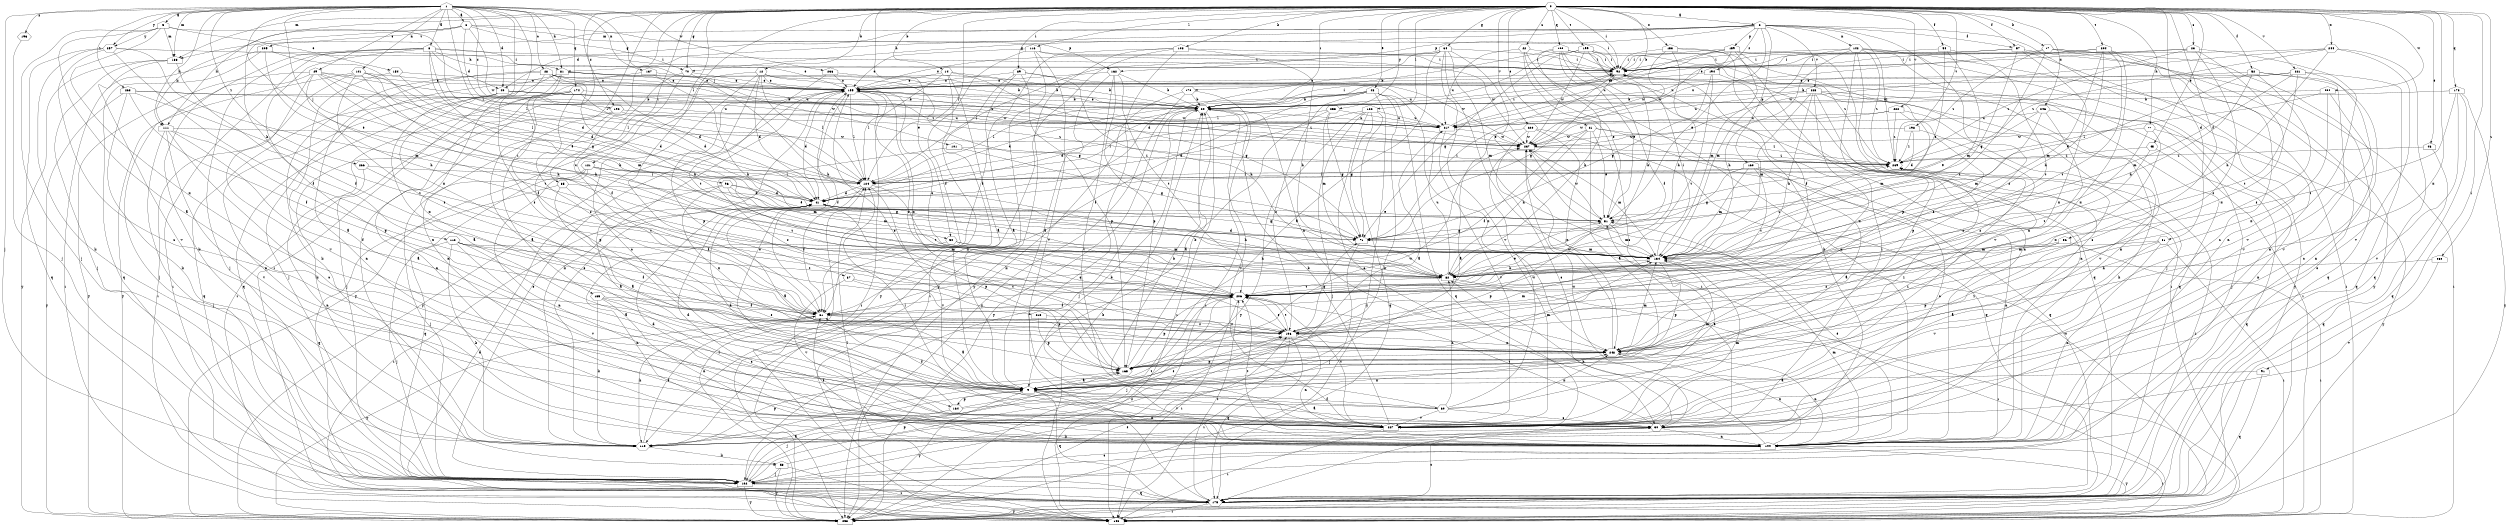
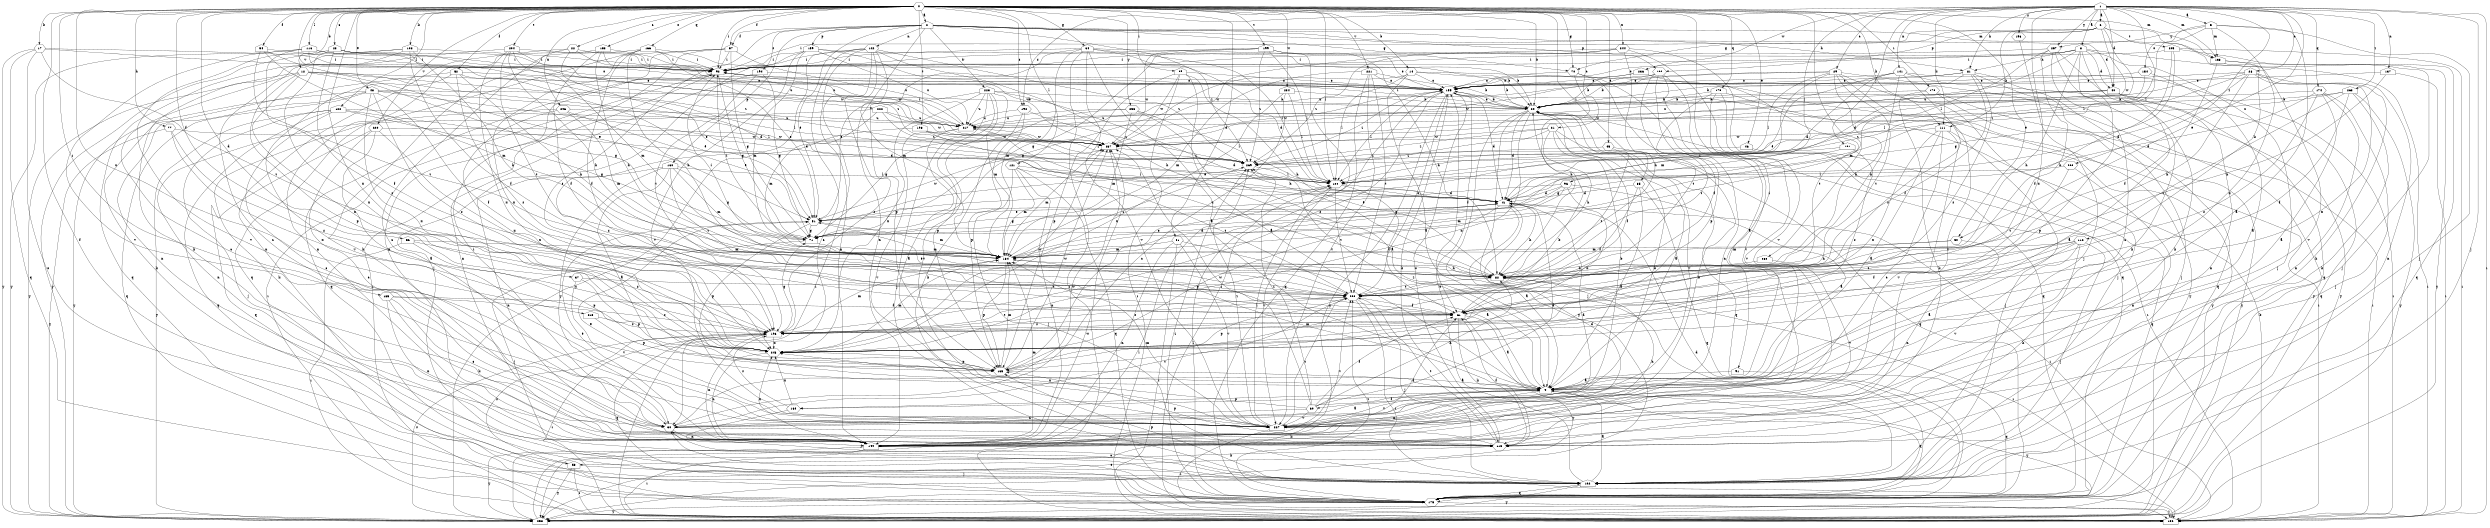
  strict digraph {
    node [shape=house]
    0 [shape=hexagon]
    2
    12 [shape=hexagon]
    14 [shape=hexagon]
    17 [shape=hexagon]
    20 [shape=hexagon]
    21 [shape=hexagon]
    22 [shape=hexagon]
    23
    31 [shape=hexagon]
    37 [shape=hexagon]
    45 [shape=hexagon]
    46
    48
    50 [shape=hexagon]
    52
    53
    54
    56
    57
    64
    70 [shape=hexagon]
    77 [shape=hexagon]
    85 [shape=hexagon]
    89
    91
    92
    108
    111
    116
    121 [shape=hexagon]
    122
    124 [shape=hexagon]
    133
    153
    166
    173
    176 [shape=hexagon]
    185 [shape=hexagon]
    192 [shape=hexagon]
    198
    199
    204
    213
    220 [shape=hexagon]
    221
    222
    234
    244 [shape=hexagon]
    246 [shape=hexagon]
    248 [shape=hexagon]
    253 [shape=hexagon]
    260
    40
    81
    51 [shape=hexagon]
    142 [shape=hexagon]
    144
    159
    160
    162 [shape=hexagon]
    194
    196
    223
    269 [shape=hexagon]
    41
    155 [shape=hexagon]
    258
    30 [shape=hexagon]
    71
    165 [shape=hexagon]
    9
    102
    175 [shape=hexagon]
    206 [shape=hexagon]
    186
    227
    217
    237
    82
    61
    134
    113 [shape=hexagon]
    1
    5
    6 [shape=hexagon]
    8
    28
    29
    96 [shape=hexagon]
    101
    137
    141 [shape=hexagon]
    174 [shape=hexagon]
    193 [shape=hexagon]
    236
    257 [shape=hexagon]
    263
    266 [shape=hexagon]
    154 [shape=hexagon]
    112 [shape=hexagon]
    205
    164 [shape=hexagon]
    60 [shape=hexagon]
    0 -> 2 [label=a]
    0 -> 12 [label=b]
    0 -> 14 [label=b]
    0 -> 17 [label=b]
    0 -> 20 [label=b]
    0 -> 21 [label=c]
    0 -> 22 [label=c]
    0 -> 23 [label=c]
    0 -> 31 [label=d]
    0 -> 37 [label=d]
    0 -> 45 [label=e]
    0 -> 46 [label=e]
    0 -> 48 [label=e]
    0 -> 50 [label=e]
    0 -> 52 [label=f]
    0 -> 53 [label=f]
    0 -> 54 [label=f]
    0 -> 56 [label=f]
    0 -> 57 [label=f]
    0 -> 64 [label=g]
    0 -> 70 [label=g]
    0 -> 77 [label=h]
    0 -> 85 [label=i]
    0 -> 89 [label=i]
    0 -> 91 [label=i]
    0 -> 92 [label=i]
    0 -> 108 [label=k]
    0 -> 111 [label=k]
    0 -> 116 [label=l]
    0 -> 121 [label=l]
    0 -> 122 [label=l]
    0 -> 124 [label=l]
    0 -> 133 [label=m]
    0 -> 153 [label=o]
    0 -> 166 [label=q]
    0 -> 173 [label=q]
    0 -> 176 [label=r]
    0 -> 185 [label=r]
    0 -> 192 [label=s]
    0 -> 198 [label=t]
    0 -> 199 [label=t]
    0 -> 204 [label=t]
    0 -> 213 [label=u]
    0 -> 220 [label=v]
    0 -> 221 [label=v]
    0 -> 222 [label=v]
    0 -> 234 [label=w]
    0 -> 244 [label=x]
    0 -> 246 [label=x]
    0 -> 248 [label=x]
    0 -> 253 [label=y]
    0 -> 260 [label=z]
    2 -> 57 [label=f]
    2 -> 70 [label=g]
    2 -> 133 [label=m]
    2 -> 40 [label=d]
    2 -> 81 [label=h]
    2 -> 51 [label=e]
    2 -> 142 [label=n]
    2 -> 144 [label=n]
    2 -> 159 [label=p]
    2 -> 160 [label=p]
    2 -> 162 [label=p]
    2 -> 194 [label=s]
    2 -> 196 [label=s]
    2 -> 223 [label=v]
    2 -> 269 [label=z]
    12 -> 124 [label=l]
    12 -> 248 [label=x]
    12 -> 41 [label=d]
    12 -> 155 [label=o]
    12 -> 258 [label=y]
    12 -> 30 [label=c]
    12 -> 71 [label=g]
    12 -> 165 [label=p]
    14 -> 20 [label=b]
    14 -> 124 [label=l]
    14 -> 155 [label=o]
    14 -> 258 [label=y]
    14 -> 71 [label=g]
    14 -> 9 [label=a]
    17 -> 92 [label=i]
    17 -> 269 [label=z]
    17 -> 258 [label=y]
    17 -> 102 [label=o]
    17 -> 175 [label=q]
    17 -> 206 [label=t]
    20 -> 92 [label=i]
    20 -> 248 [label=x]
    20 -> 41 [label=d]
    20 -> 155 [label=o]
    20 -> 258 [label=y]
    20 -> 102 [label=j]
    20 -> 186 [label=r]
    20 -> 227 [label=v]
    20 -> 217 [label=u]
    21 -> 51 [label=e]
    21 -> 269 [label=z]
    21 -> 9 [label=a]
    21 -> 175 [label=q]
    21 -> 237 [label=w]
    21 -> 82 [label=h]
    21 -> 61 [label=f]
    22 -> 92 [label=i]
    22 -> 51 [label=e]
    22 -> 144 [label=n]
    22 -> 30 [label=c]
    22 -> 217 [label=u]
    23 -> 92 [label=i]
    23 -> 248 [label=x]
    23 -> 196 [label=s]
    23 -> 269 [label=z]
    23 -> 155 [label=o]
    23 -> 227 [label=v]
    31 -> 144 [label=n]
    31 -> 9 [label=a]
    31 -> 186 [label=r]
    31 -> 227 [label=v]
    31 -> 134 [label=m]
    37 -> 165 [label=p]
    37 -> 206 [label=t]
    37 -> 227 [label=v]
    45 -> 269 [label=z]
    45 -> 175 [label=q]
    45 -> 206 [label=t]
    46 -> 269 [label=z]
    46 -> 175 [label=q]
    48 -> 20 [label=b]
    48 -> 124 [label=l]
    48 -> 248 [label=x]
    48 -> 196 [label=s]
    48 -> 41 [label=d]
    48 -> 258 [label=y]
    48 -> 175 [label=q]
    48 -> 61 [label=f]
    48 -> 113 [label=k]
    50 -> 144 [label=n]
    50 -> 82 [label=h]
    50 -> 134 [label=m]
    52 -> 51 [label=e]
    52 -> 144 [label=n]
    52 -> 196 [label=s]
    52 -> 155 [label=o]
    52 -> 227 [label=v]
    52 -> 82 [label=h]
    53 -> 196 [label=s]
    53 -> 258 [label=y]
    53 -> 102 [label=j]
    53 -> 186 [label=r]
    54 -> 92 [label=i]
    54 -> 51 [label=e]
    54 -> 206 [label=t]
    54 -> 134 [label=m]
    56 -> 196 [label=s]
    56 -> 165 [label=p]
    56 -> 186 [label=r]
    56 -> 134 [label=m]
    57 -> 92 [label=i]
    57 -> 248 [label=x]
    57 -> 144 [label=n]
    57 -> 71 [label=g]
    57 -> 186 [label=r]
    57 -> 217 [label=u]
    64 -> 92 [label=i]
    64 -> 124 [label=l]
    64 -> 51 [label=e]
    64 -> 41 [label=d]
    64 -> 155 [label=o]
    64 -> 9 [label=a]
    64 -> 186 [label=r]
    64 -> 227 [label=v]
    64 -> 134 [label=m]
    70 -> 144 [label=n]
    70 -> 155 [label=o]
    70 -> 82 [label=h]
    70 -> 61 [label=f]
    77 -> 248 [label=x]
    77 -> 196 [label=s]
    77 -> 258 [label=y]
    77 -> 237 [label=w]
    85 -> 41 [label=d]
    85 -> 9 [label=a]
    85 -> 175 [label=q]
    85 -> 61 [label=f]
    89 -> 155 [label=o]
    89 -> 165 [label=p]
    89 -> 9 [label=a]
    89 -> 186 [label=r]
    89 -> 237 [label=w]
    89 -> 82 [label=h]
    91 -> 9 [label=a]
    91 -> 175 [label=q]
    92 -> 155 [label=o]
    92 -> 71 [label=g]
    92 -> 175 [label=q]
    92 -> 186 [label=r]
    108 -> 92 [label=i]
    108 -> 258 [label=y]
    108 -> 175 [label=q]
    108 -> 82 [label=h]
    108 -> 61 [label=f]
    108 -> 113 [label=k]
    111 -> 248 [label=x]
    111 -> 30 [label=c]
    111 -> 9 [label=a]
    111 -> 102 [label=j]
    111 -> 227 [label=v]
    111 -> 237 [label=w]
    116 -> 92 [label=i]
    116 -> 155 [label=o]
    116 -> 258 [label=y]
    116 -> 227 [label=v]
    116 -> 237 [label=w]
    116 -> 61 [label=f]
    121 -> 124 [label=l]
    121 -> 144 [label=n]
    121 -> 102 [label=j]
    121 -> 175 [label=q]
    121 -> 206 [label=t]
    121 -> 134 [label=m]
    122 -> 41 [label=d]
    122 -> 258 [label=y]
    122 -> 30 [label=c]
    122 -> 71 [label=g]
    122 -> 102 [label=j]
    122 -> 175 [label=q]
    122 -> 217 [label=u]
    124 -> 41 [label=d]
    124 -> 206 [label=t]
    124 -> 227 [label=v]
    124 -> 61 [label=f]
    133 -> 258 [label=y]
    133 -> 102 [label=j]
    133 -> 227 [label=v]
    133 -> 61 [label=f]
    153 -> 92 [label=i]
    153 -> 144 [label=n]
    153 -> 237 [label=w]
    153 -> 82 [label=h]
    153 -> 61 [label=f]
    166 -> 20 [label=b]
    166 -> 92 [label=i]
    166 -> 51 [label=e]
    166 -> 175 [label=q]
    166 -> 82 [label=h]
    166 -> 61 [label=f]
    166 -> 113 [label=k]
    173 -> 20 [label=b]
    173 -> 258 [label=y]
    173 -> 175 [label=q]
    173 -> 206 [label=t]
    173 -> 227 [label=v]
    176 -> 20 [label=b]
    176 -> 258 [label=y]
    176 -> 186 [label=r]
    176 -> 113 [label=k]
    185 -> 144 [label=n]
    185 -> 196 [label=s]
    185 -> 30 [label=c]
    185 -> 61 [label=f]
    185 -> 113 [label=k]
    192 -> 269 [label=z]
    192 -> 165 [label=p]
    192 -> 217 [label=u]
    192 -> 113 [label=k]
    198 -> 196 [label=s]
    198 -> 269 [label=z]
    198 -> 41 [label=d]
    198 -> 237 [label=w]
    199 -> 92 [label=i]
    199 -> 124 [label=l]
    199 -> 269 [label=z]
    199 -> 71 [label=g]
    199 -> 186 [label=r]
    199 -> 237 [label=w]
    199 -> 82 [label=h]
    204 -> 92 [label=i]
    204 -> 248 [label=x]
    204 -> 30 [label=c]
    204 -> 206 [label=t]
    204 -> 217 [label=u]
    204 -> 82 [label=h]
    204 -> 134 [label=m]
    213 -> 196 [label=s]
    213 -> 165 [label=p]
    220 -> 248 [label=x]
    220 -> 30 [label=c]
    220 -> 9 [label=a]
    220 -> 175 [label=q]
    220 -> 237 [label=w]
    221 -> 20 [label=b]
    221 -> 155 [label=o]
    221 -> 175 [label=q]
    221 -> 206 [label=t]
    221 -> 227 [label=v]
    221 -> 134 [label=m]
    222 -> 269 [label=z]
    222 -> 217 [label=u]
    222 -> 237 [label=w]
    222 -> 134 [label=m]
    222 -> 113 [label=k]
    234 -> 20 [label=b]
    234 -> 124 [label=l]
    234 -> 248 [label=x]
    234 -> 30 [label=c]
    244 -> 92 [label=i]
    244 -> 269 [label=z]
    244 -> 175 [label=q]
    244 -> 227 [label=v]
    244 -> 237 [label=w]
    244 -> 82 [label=h]
    246 -> 248 [label=x]
    246 -> 51 [label=e]
    246 -> 144 [label=n]
    246 -> 217 [label=u]
    246 -> 134 [label=m]
    248 -> 144 [label=n]
    248 -> 165 [label=p]
    248 -> 237 [label=w]
    248 -> 134 [label=m]
    253 -> 124 [label=l]
    253 -> 71 [label=g]
    253 -> 9 [label=a]
    253 -> 217 [label=u]
    253 -> 134 [label=m]
    260 -> 227 [label=v]
    260 -> 82 [label=h]
    40 -> 20 [label=b]
    40 -> 144 [label=n]
    40 -> 9 [label=a]
    40 -> 175 [label=q]
    40 -> 217 [label=u]
    40 -> 237 [label=w]
    81 -> 20 [label=b]
    81 -> 196 [label=s]
    81 -> 155 [label=o]
    81 -> 102 [label=j]
    81 -> 175 [label=q]
    81 -> 217 [label=u]
    81 -> 61 [label=f]
    51 -> 71 [label=g]
    51 -> 165 [label=p]
    51 -> 237 [label=w]
    51 -> 134 [label=m]
    142 -> 92 [label=i]
    142 -> 144 [label=n]
    142 -> 269 [label=z]
    142 -> 258 [label=y]
    142 -> 30 [label=c]
    142 -> 165 [label=p]
    142 -> 186 [label=r]
    142 -> 82 [label=h]
    142 -> 134 [label=m]
    144 -> 20 [label=b]
    144 -> 248 [label=x]
    144 -> 51 [label=e]
    144 -> 41 [label=d]
    144 -> 258 [label=y]
    144 -> 206 [label=t]
    144 -> 186 [label=r]
    144 -> 82 [label=h]
    144 -> 61 [label=f]
    144 -> 134 [label=m]
    159 -> 20 [label=b]
    159 -> 92 [label=i]
    159 -> 102 [label=j]
    159 -> 227 [label=v]
    159 -> 217 [label=u]
    159 -> 237 [label=w]
    159 -> 134 [label=m]
    160 -> 124 [label=l]
    160 -> 144 [label=n]
-   160 -> 30 [label=c]
+   160 -> 30 [label=y]
    160 -> 71 [label=g]
    160 -> 9 [label=a]
    160 -> 206 [label=t]
    160 -> 134 [label=m]
    162 -> 20 [label=b]
    162 -> 155 [label=o]
    162 -> 165 [label=p]
    162 -> 9 [label=a]
    162 -> 206 [label=t]
    162 -> 227 [label=v]
    194 -> 144 [label=n]
    194 -> 155 [label=o]
    194 -> 71 [label=g]
    194 -> 206 [label=t]
    196 -> 248 [label=x]
    196 -> 144 [label=n]
    196 -> 71 [label=g]
    196 -> 175 [label=q]
    196 -> 206 [label=t]
    196 -> 186 [label=r]
    196 -> 134 [label=m]
    223 -> 20 [label=b]
    223 -> 248 [label=x]
    223 -> 196 [label=s]
    223 -> 165 [label=p]
    223 -> 102 [label=j]
    223 -> 227 [label=v]
    223 -> 217 [label=u]
    223 -> 82 [label=h]
    223 -> 134 [label=m]
    269 -> 124 [label=l]
    41 -> 51 [label=e]
    41 -> 71 [label=g]
    41 -> 165 [label=p]
    41 -> 9 [label=a]
    41 -> 186 [label=r]
    41 -> 82 [label=h]
    155 -> 20 [label=b]
    155 -> 124 [label=l]
    155 -> 196 [label=s]
    155 -> 269 [label=z]
    155 -> 41 [label=d]
    155 -> 258 [label=y]
    155 -> 186 [label=r]
    155 -> 237 [label=w]
    155 -> 61 [label=f]
    155 -> 113 [label=k]
    258 -> 124 [label=l]
    258 -> 196 [label=s]
    258 -> 237 [label=w]
    30 -> 92 [label=i]
    30 -> 144 [label=n]
    30 -> 9 [label=a]
    30 -> 206 [label=t]
    30 -> 237 [label=w]
    30 -> 113 [label=k]
    71 -> 92 [label=i]
    71 -> 102 [label=j]
    71 -> 134 [label=m]
    165 -> 20 [label=b]
    165 -> 155 [label=o]
    165 -> 9 [label=a]
    165 -> 237 [label=w]
    165 -> 134 [label=m]
    9 -> 144 [label=n]
    9 -> 269 [label=z]
    9 -> 258 [label=y]
    9 -> 175 [label=q]
    9 -> 227 [label=v]
    9 -> 134 [label=m]
    9 -> 164 [label=p]
    9 -> 60 [label=f]
    102 -> 155 [label=o]
    102 -> 258 [label=y]
    102 -> 30 [label=c]
    102 -> 165 [label=p]
    102 -> 9 [label=a]
    102 -> 175 [label=q]
    175 -> 124 [label=l]
    175 -> 269 [label=z]
    175 -> 41 [label=d]
    175 -> 258 [label=y]
    175 -> 30 [label=c]
    175 -> 206 [label=t]
    175 -> 186 [label=r]
    206 -> 51 [label=e]
    206 -> 196 [label=s]
    206 -> 155 [label=o]
    206 -> 165 [label=p]
    206 -> 102 [label=j]
    206 -> 186 [label=r]
    206 -> 61 [label=f]
    186 -> 20 [label=b]
    227 -> 20 [label=b]
    227 -> 124 [label=l]
    227 -> 51 [label=e]
    227 -> 269 [label=z]
    227 -> 41 [label=d]
    227 -> 206 [label=t]
    227 -> 186 [label=r]
    227 -> 134 [label=m]
    217 -> 92 [label=i]
    217 -> 9 [label=a]
    217 -> 227 [label=v]
    217 -> 237 [label=w]
    237 -> 269 [label=z]
    237 -> 134 [label=m]
    82 -> 206 [label=t]
    82 -> 186 [label=r]
    82 -> 217 [label=u]
    61 -> 196 [label=s]
    61 -> 258 [label=y]
    61 -> 9 [label=a]
    61 -> 113 [label=k]
    134 -> 92 [label=i]
    134 -> 269 [label=z]
    134 -> 41 [label=d]
    134 -> 165 [label=p]
    134 -> 82 [label=h]
    113 -> 53 [label=k]
    113 -> 155 [label=o]
    113 -> 165 [label=p]
    113 -> 206 [label=t]
    113 -> 61 [label=f]
    1 -> 50 [label=e]
    1 -> 111 [label=k]
    1 -> 124 [label=l]
    1 -> 133 [label=m]
    1 -> 192 [label=s]
    1 -> 248 [label=x]
    1 -> 40 [label=d]
    1 -> 81 [label=h]
    1 -> 102 [label=j]
    1 -> 186 [label=r]
    1 -> 5 [label=a]
    1 -> 6 [label=a]
    1 -> 8 [label=a]
    1 -> 28 [label=c]
    1 -> 29 [label=c]
    1 -> 96 [label=j]
    1 -> 101 [label=j]
    1 -> 137 [label=n]
    1 -> 141 [label=n]
    1 -> 174 [label=q]
    1 -> 193 [label=s]
    1 -> 236 [label=w]
    1 -> 257 [label=y]
    1 -> 263 [label=z]
    1 -> 266 [label=z]
    5 -> 124 [label=l]
    5 -> 133 [label=m]
    5 -> 248 [label=x]
    5 -> 9 [label=a]
    5 -> 102 [label=j]
    5 -> 257 [label=y]
    5 -> 154 [label=o]
    6 -> 70 [label=g]
    6 -> 92 [label=i]
    6 -> 111 [label=k]
    6 -> 124 [label=l]
    6 -> 162 [label=p]
    6 -> 237 [label=w]
    6 -> 112 [label=k]
    6 -> 205 [label=t]
    8 -> 92 [label=i]
    8 -> 40 [label=d]
    8 -> 81 [label=h]
    8 -> 41 [label=d]
    8 -> 155 [label=o]
    8 -> 102 [label=j]
    8 -> 186 [label=r]
    8 -> 82 [label=h]
    8 -> 113 [label=k]
    8 -> 164 [label=p]
    28 -> 248 [label=x]
    28 -> 144 [label=n]
    28 -> 269 [label=z]
    28 -> 41 [label=d]
    28 -> 155 [label=o]
    28 -> 217 [label=u]
    28 -> 82 [label=h]
    28 -> 113 [label=k]
    29 -> 124 [label=l]
    29 -> 155 [label=o]
    29 -> 258 [label=y]
    29 -> 102 [label=j]
    29 -> 206 [label=t]
    29 -> 227 [label=v]
    29 -> 237 [label=w]
    29 -> 82 [label=h]
    29 -> 134 [label=m]
    96 -> 248 [label=x]
    96 -> 51 [label=e]
    96 -> 41 [label=d]
    96 -> 71 [label=g]
    96 -> 9 [label=a]
    96 -> 134 [label=m]
    101 -> 196 [label=s]
    101 -> 269 [label=z]
    101 -> 71 [label=g]
    137 -> 155 [label=o]
    137 -> 186 [label=r]
    137 -> 82 [label=h]
    141 -> 51 [label=e]
    141 -> 196 [label=s]
    141 -> 41 [label=d]
    141 -> 155 [label=o]
    141 -> 258 [label=y]
    141 -> 186 [label=r]
    141 -> 82 [label=h]
    174 -> 20 [label=b]
    174 -> 144 [label=n]
    174 -> 196 [label=s]
    174 -> 41 [label=d]
    174 -> 9 [label=a]
    174 -> 102 [label=j]
    193 -> 102 [label=j]
    236 -> 20 [label=b]
    236 -> 155 [label=o]
    236 -> 206 [label=t]
    257 -> 92 [label=i]
    257 -> 30 [label=c]
    257 -> 175 [label=q]
    257 -> 61 [label=f]
    257 -> 134 [label=m]
    257 -> 113 [label=k]
    263 -> 20 [label=b]
    263 -> 258 [label=y]
    263 -> 206 [label=t]
    263 -> 217 [label=u]
    263 -> 61 [label=f]
    263 -> 113 [label=k]
    266 -> 124 [label=l]
    266 -> 144 [label=n]
    266 -> 206 [label=t]
    154 -> 124 [label=l]
    154 -> 155 [label=o]
    154 -> 9 [label=a]
    112 -> 9 [label=a]
    112 -> 102 [label=j]
    112 -> 206 [label=t]
    112 -> 227 [label=v]
    112 -> 61 [label=f]
    112 -> 134 [label=m]
    112 -> 113 [label=k]
    205 -> 92 [label=i]
    205 -> 71 [label=g]
    205 -> 175 [label=q]
    205 -> 186 [label=r]
    205 -> 82 [label=h]
    164 -> 248 [label=x]
    164 -> 196 [label=s]
-   164 -> 155 [label=o]
    164 -> 102 [label=j]
    60 -> 20 [label=b]
    60 -> 248 [label=x]
    60 -> 269 [label=z]
    60 -> 41 [label=d]
    60 -> 30 [label=c]
    60 -> 227 [label=v]
    60 -> 237 [label=w]
    60 -> 82 [label=h]
    60 -> 61 [label=f]
  }
